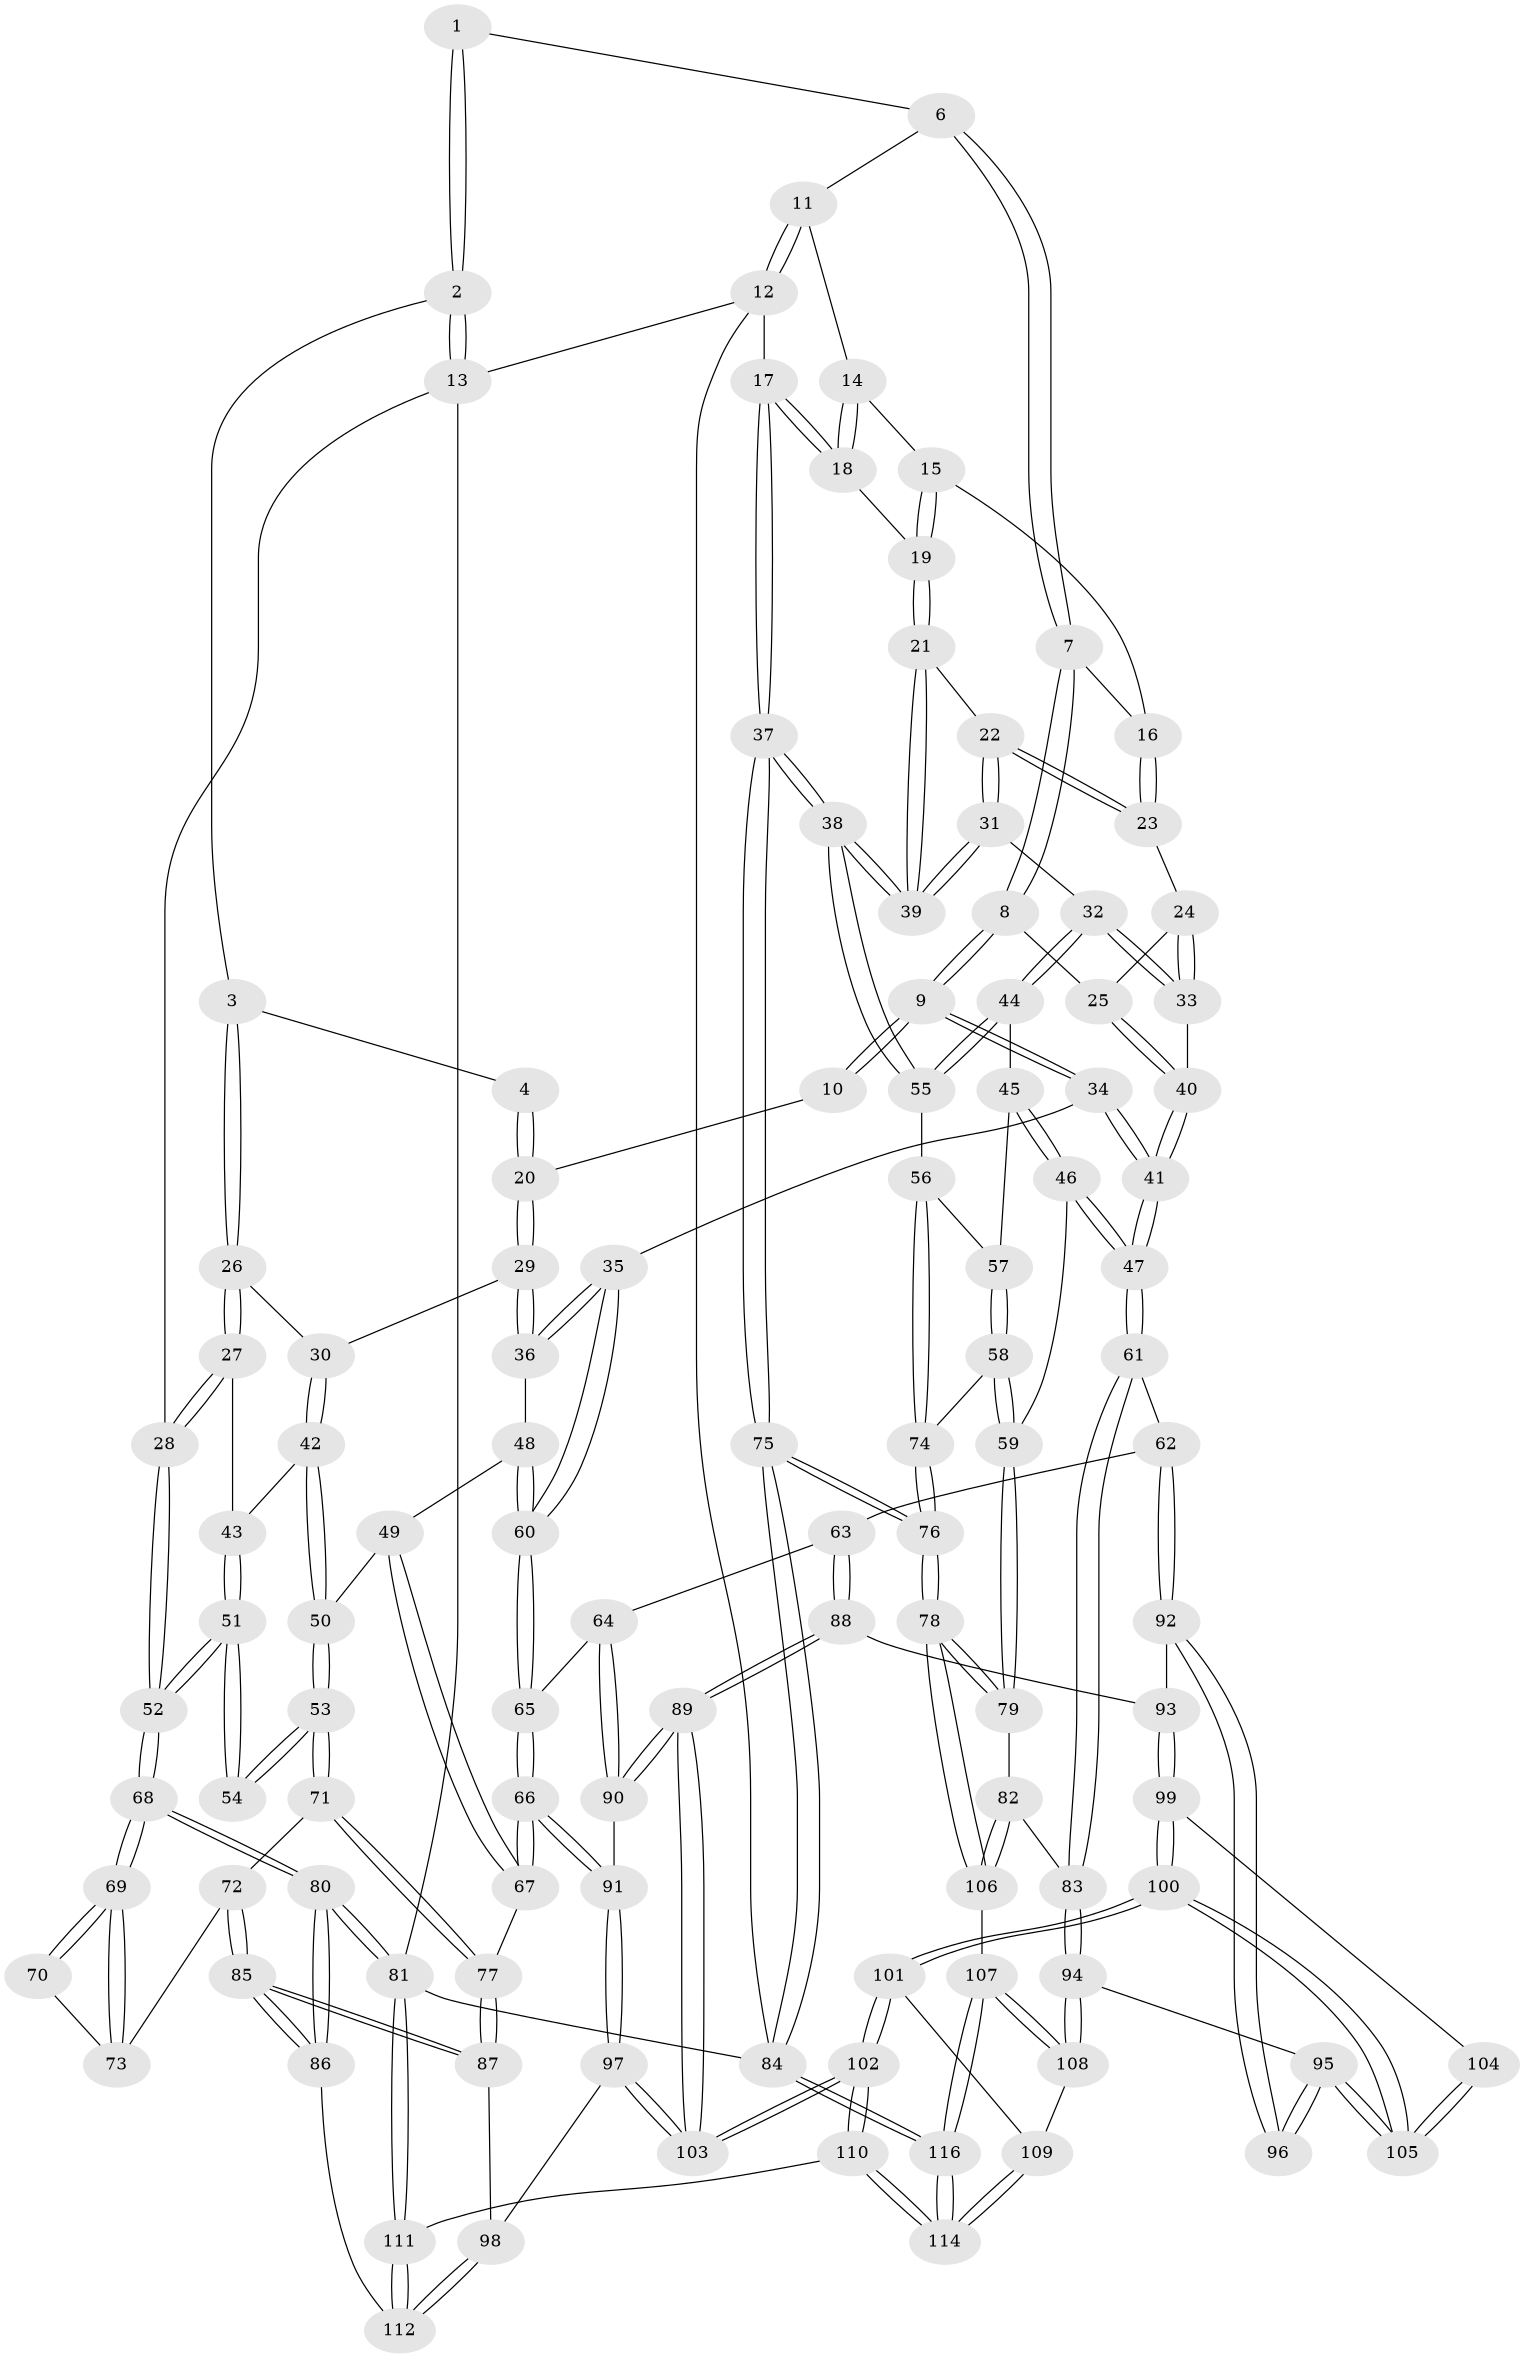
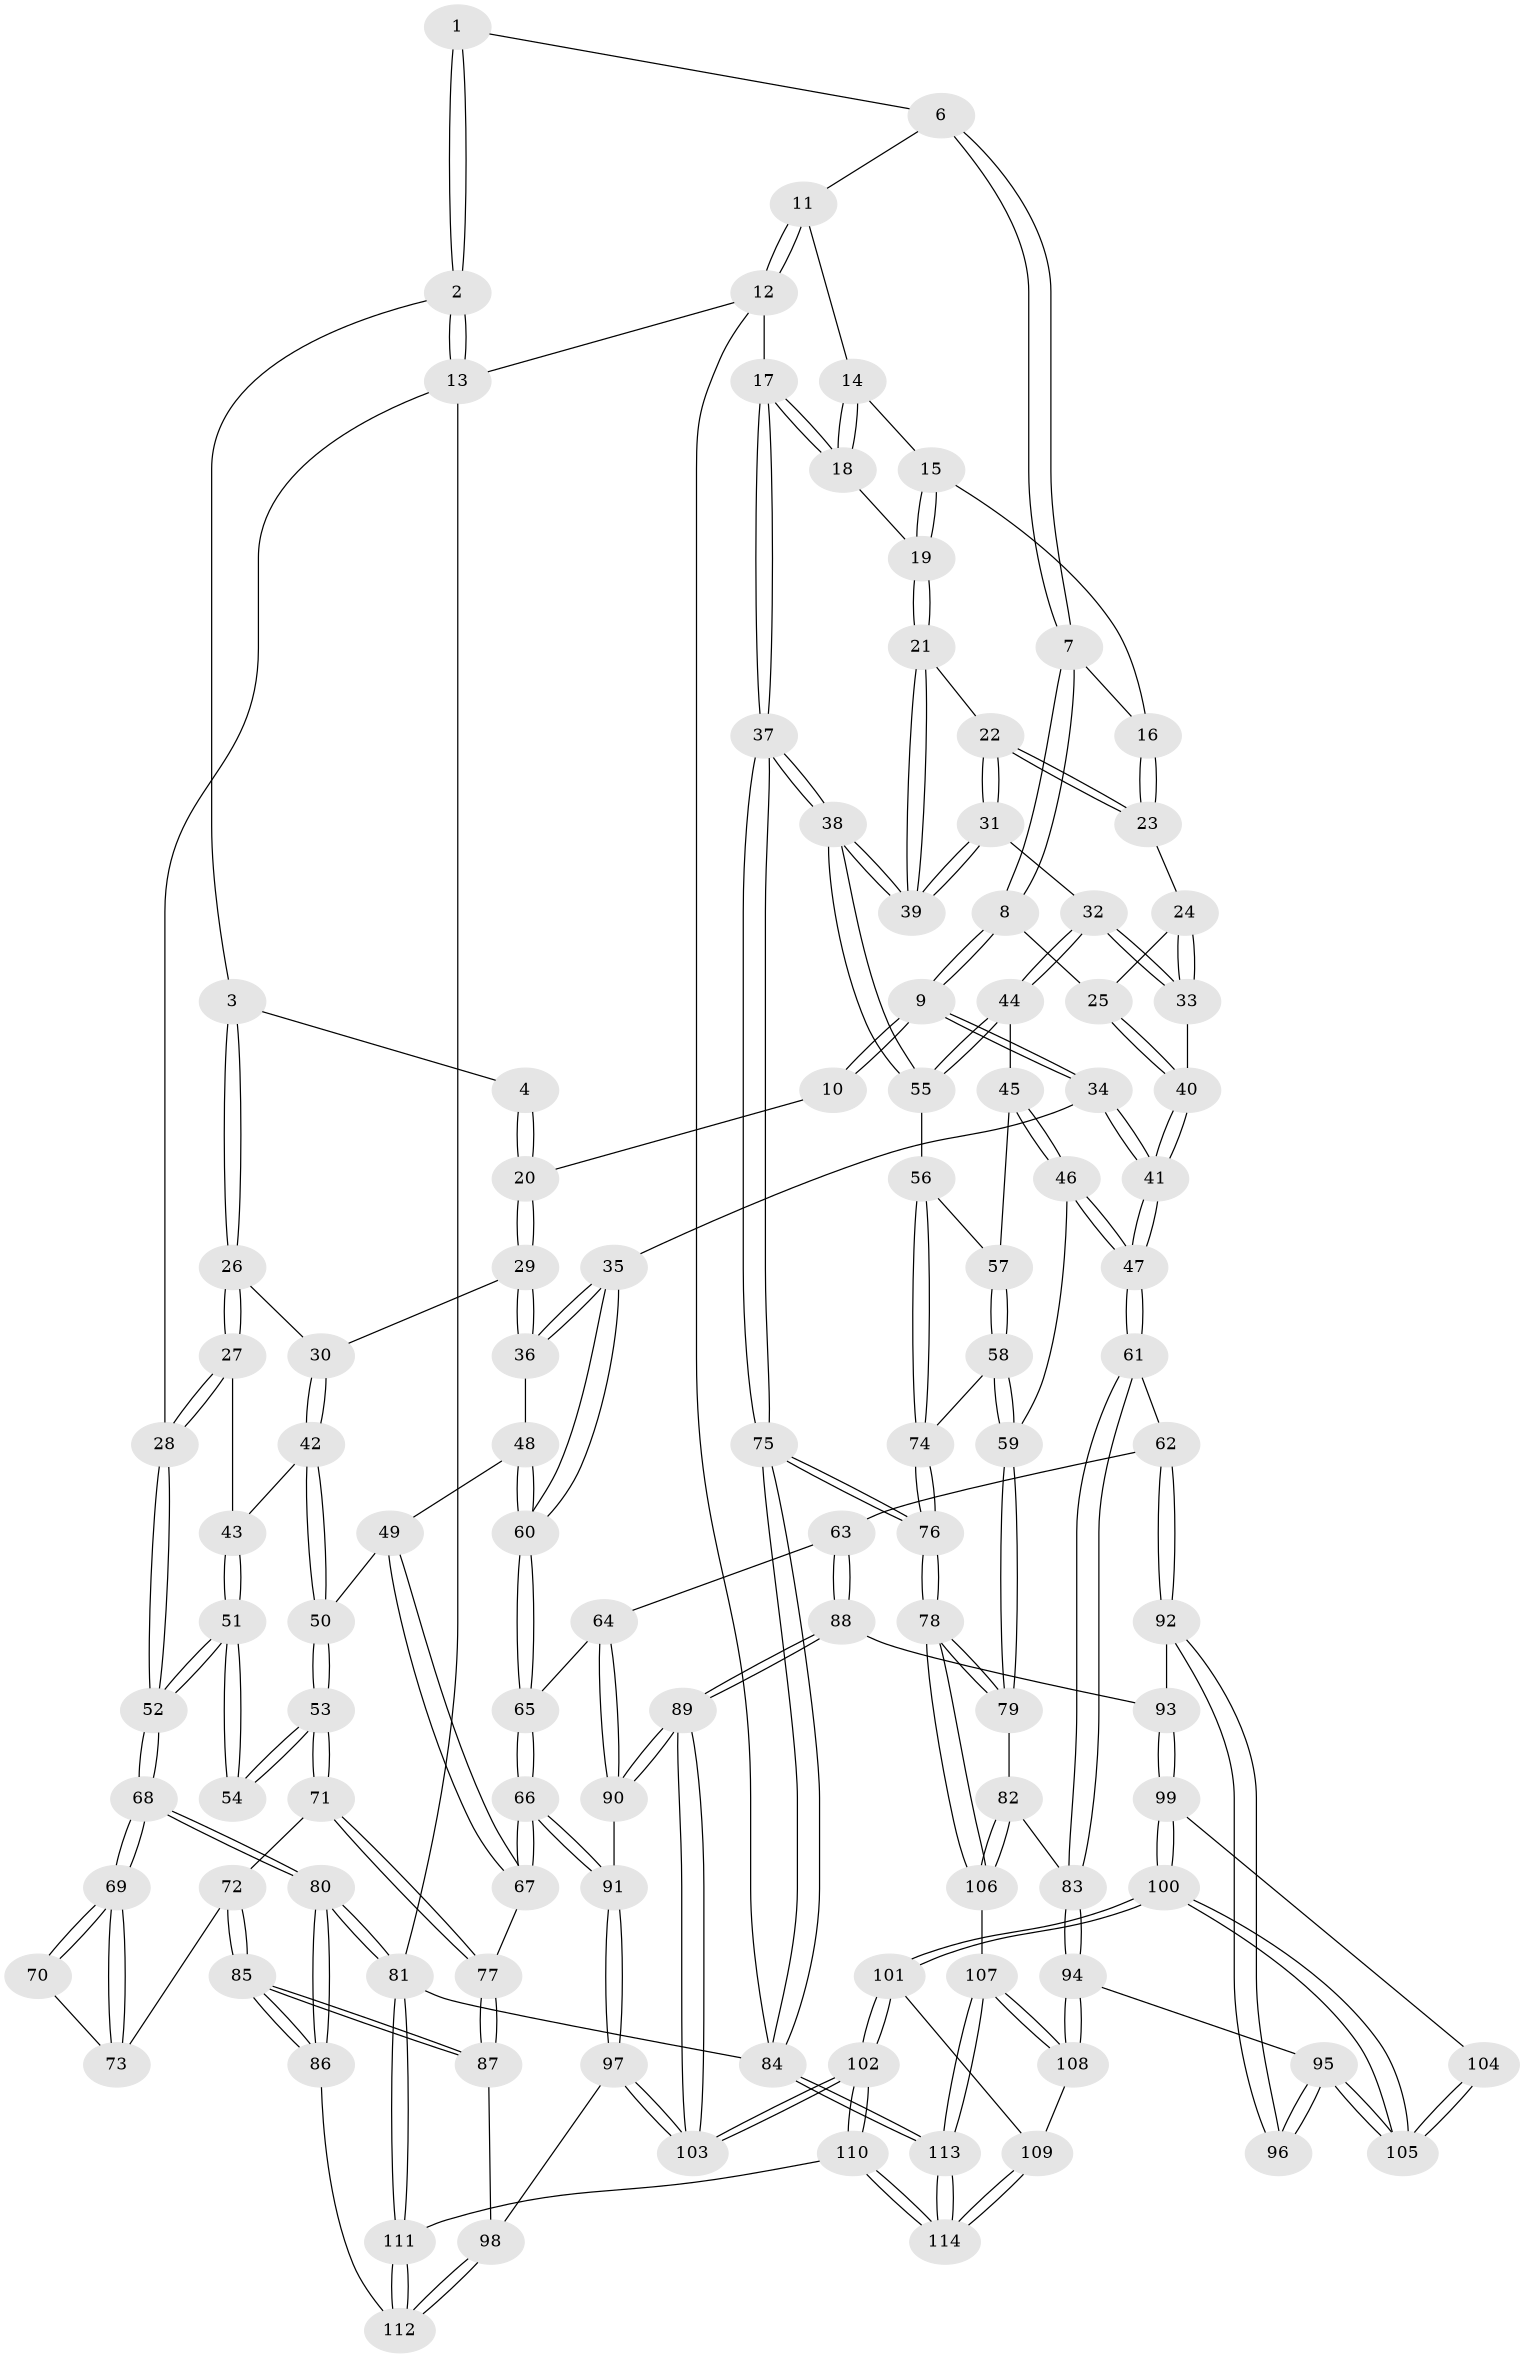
  graph {
    node [color=gray90 style=filled]
    1
    2
    6
    3
    13
    7
    11
    4
    26
    28
    81
    20
    27
    30
    29
    10
    8
    16
    12
    14
    9
    25
    23
    34
    40
    35
    41
    17
    84
    15
    18
    37
-   113 [label=116]
+   113
    52
    111
    19
    21
    24
    38
    75
    22
    39
    36
    31
    32
    33
    43
    42
    51
    68
    48
    50
    44
    55
    45
    60
    47
    65
    49
    76
    56
    61
    53
    54
    46
    57
    59
    58
    79
    62
    83
    67
    77
    71
    69
    80
    72
    74
    82
    66
    63
    92
    94
    64
    88
    93
    96
    90
    89
    91
    97
    87
    70
    73
    86
    85
    78
    106
    98
    107
    112
    95
    108
    114
    103
    99
    104
    100
    105
    109
    101
    102
    110
    1 -- 2
    1 -- 2
    1 -- 6
    2 -- 3
    2 -- 13
    2 -- 13
    6 -- 7
    6 -- 7
    6 -- 11
    3 -- 4
    3 -- 26
    3 -- 26
    13 -- 28
    13 -- 81
    7 -- 8
    7 -- 8
    7 -- 16
    11 -- 12
    11 -- 12
    11 -- 14
    4 -- 20
    4 -- 20
    26 -- 27
    26 -- 27
    26 -- 30
    28 -- 52
    28 -- 52
    81 -- 84
    81 -- 111
    81 -- 111
    20 -- 29
    20 -- 29
    27 -- 28
    27 -- 28
    27 -- 43
    30 -- 42
    30 -- 42
    29 -- 30
    29 -- 36
    29 -- 36
    10 -- 20
    8 -- 9
    8 -- 9
    8 -- 25
    16 -- 23
    16 -- 23
    12 -- 13
    12 -- 17
    12 -- 84
    14 -- 15
    14 -- 18
    14 -- 18
    9 -- 10
    9 -- 10
    9 -- 34
    9 -- 34
    25 -- 40
    25 -- 40
    23 -- 24
    34 -- 35
    34 -- 41
    34 -- 41
    40 -- 41
    40 -- 41
    35 -- 36
    35 -- 36
    35 -- 60
    35 -- 60
    41 -- 47
    41 -- 47
    17 -- 18
    17 -- 18
    17 -- 37
    17 -- 37
    84 -- 113
    84 -- 113
    15 -- 16
    15 -- 19
    15 -- 19
    18 -- 19
    37 -- 38
    37 -- 38
    37 -- 75
    37 -- 75
    113 -- 114
    113 -- 114
    52 -- 68
    52 -- 68
    111 -- 112
    111 -- 112
    19 -- 21
    19 -- 21
    21 -- 22
    21 -- 39
    21 -- 39
    24 -- 25
    24 -- 33
    24 -- 33
    38 -- 39
    38 -- 39
    38 -- 55
    38 -- 55
    75 -- 84
    75 -- 84
    75 -- 76
    75 -- 76
    22 -- 23
    22 -- 23
    22 -- 31
    22 -- 31
    36 -- 48
    31 -- 39
    31 -- 39
    31 -- 32
    32 -- 33
    32 -- 33
    32 -- 44
    32 -- 44
    33 -- 40
    43 -- 51
    43 -- 51
    42 -- 43
    42 -- 50
    42 -- 50
    51 -- 52
    51 -- 52
    51 -- 54
    51 -- 54
    68 -- 69
    68 -- 69
    68 -- 80
    68 -- 80
    48 -- 60
    48 -- 60
    48 -- 49
    50 -- 53
    50 -- 53
    44 -- 55
    44 -- 55
    44 -- 45
    55 -- 56
    45 -- 46
    45 -- 46
    45 -- 57
    60 -- 65
    60 -- 65
    47 -- 61
    47 -- 61
    65 -- 66
    65 -- 66
    49 -- 50
    49 -- 67
    49 -- 67
    76 -- 78
    76 -- 78
    56 -- 57
    56 -- 74
    56 -- 74
    61 -- 62
    61 -- 83
    61 -- 83
    53 -- 54
    53 -- 54
    53 -- 71
    53 -- 71
    46 -- 47
    46 -- 47
    46 -- 59
    57 -- 58
    57 -- 58
    59 -- 79
    59 -- 79
    58 -- 59
    58 -- 59
    58 -- 74
    79 -- 82
    62 -- 63
    62 -- 92
    62 -- 92
    83 -- 94
    83 -- 94
    67 -- 77
    77 -- 87
    77 -- 87
    71 -- 77
    71 -- 77
    71 -- 72
    69 -- 70
    69 -- 70
    69 -- 73
    69 -- 73
    80 -- 81
    80 -- 81
    80 -- 86
    80 -- 86
    72 -- 73
    72 -- 85
    72 -- 85
    74 -- 76
    74 -- 76
    82 -- 83
    82 -- 106
    82 -- 106
    66 -- 67
    66 -- 67
    66 -- 91
    66 -- 91
    63 -- 64
    63 -- 88
    63 -- 88
    92 -- 93
    92 -- 96
    92 -- 96
    94 -- 95
    94 -- 108
    94 -- 108
    64 -- 65
    64 -- 90
    64 -- 90
    88 -- 93
    88 -- 89
    88 -- 89
    93 -- 99
    93 -- 99
    90 -- 91
    89 -- 90
    89 -- 90
    89 -- 103
    89 -- 103
    91 -- 97
    91 -- 97
    97 -- 98
    97 -- 103
    97 -- 103
    87 -- 98
    70 -- 73
    86 -- 112
    85 -- 87
    85 -- 87
    85 -- 86
    85 -- 86
    78 -- 79
    78 -- 79
    78 -- 106
    78 -- 106
    106 -- 107
    98 -- 112
    98 -- 112
    107 -- 113
    107 -- 113
    107 -- 108
    107 -- 108
    95 -- 96
    95 -- 96
    95 -- 105
    95 -- 105
    108 -- 109
    99 -- 104
    99 -- 100
    99 -- 100
    104 -- 105
    104 -- 105
    100 -- 105
    100 -- 105
    100 -- 101
    100 -- 101
    109 -- 114
    109 -- 114
    101 -- 109
    101 -- 102
    101 -- 102
    102 -- 103
    102 -- 103
    102 -- 110
    102 -- 110
    110 -- 111
    110 -- 114
    110 -- 114
  }
